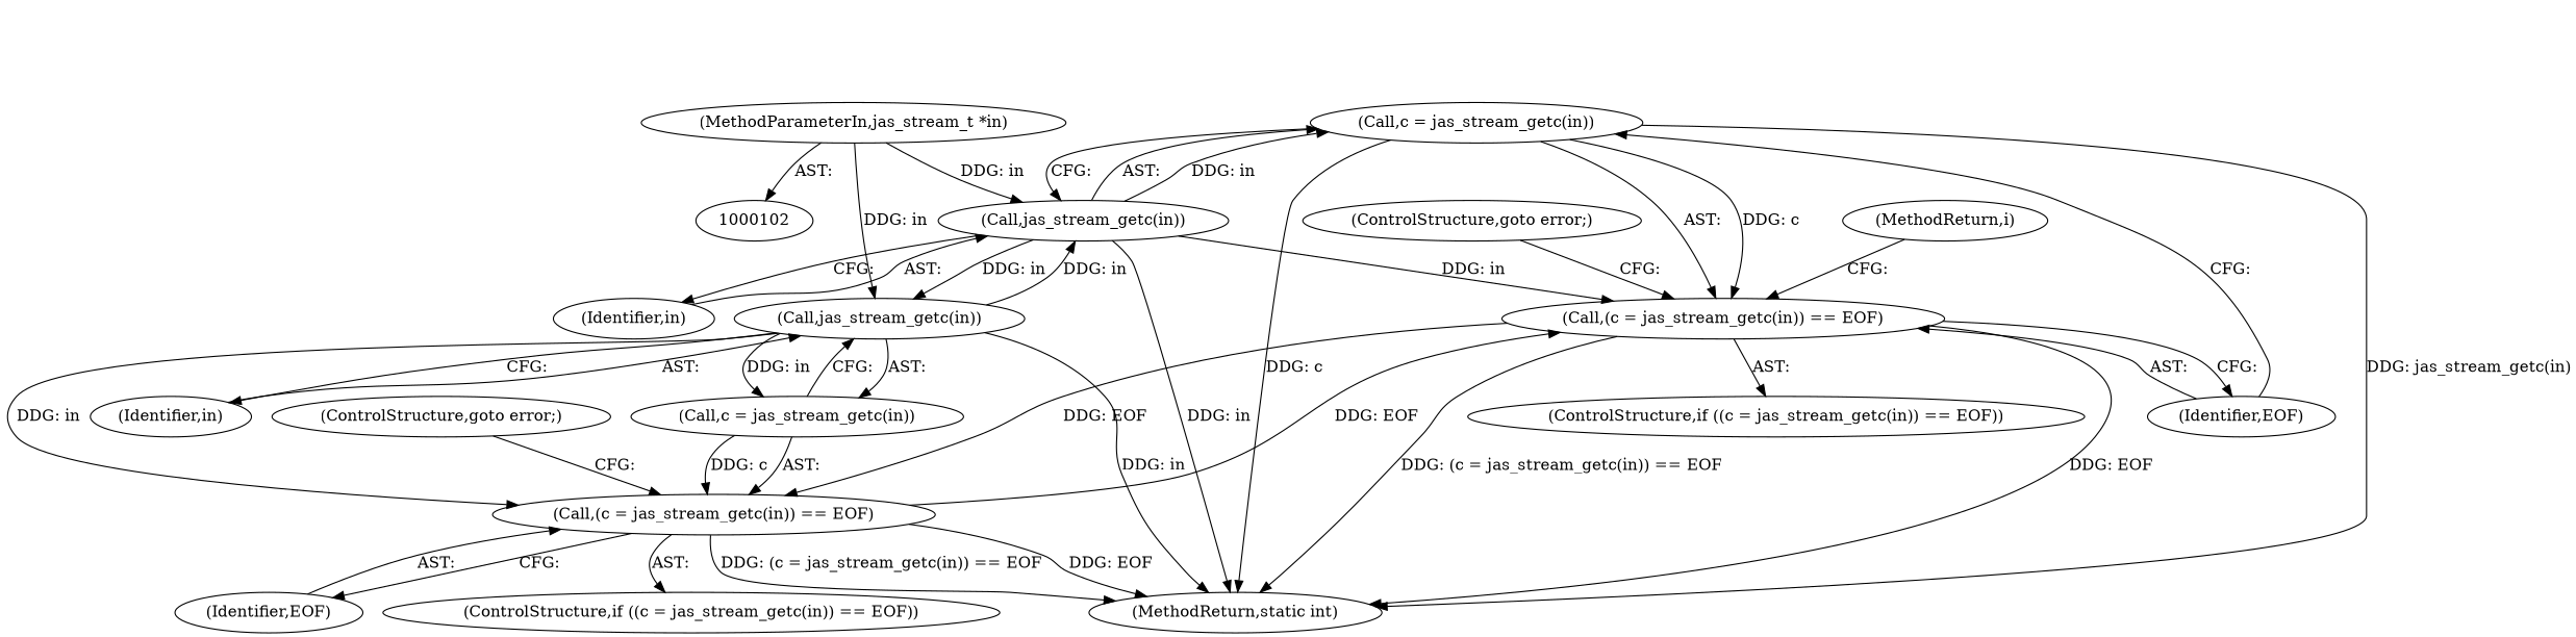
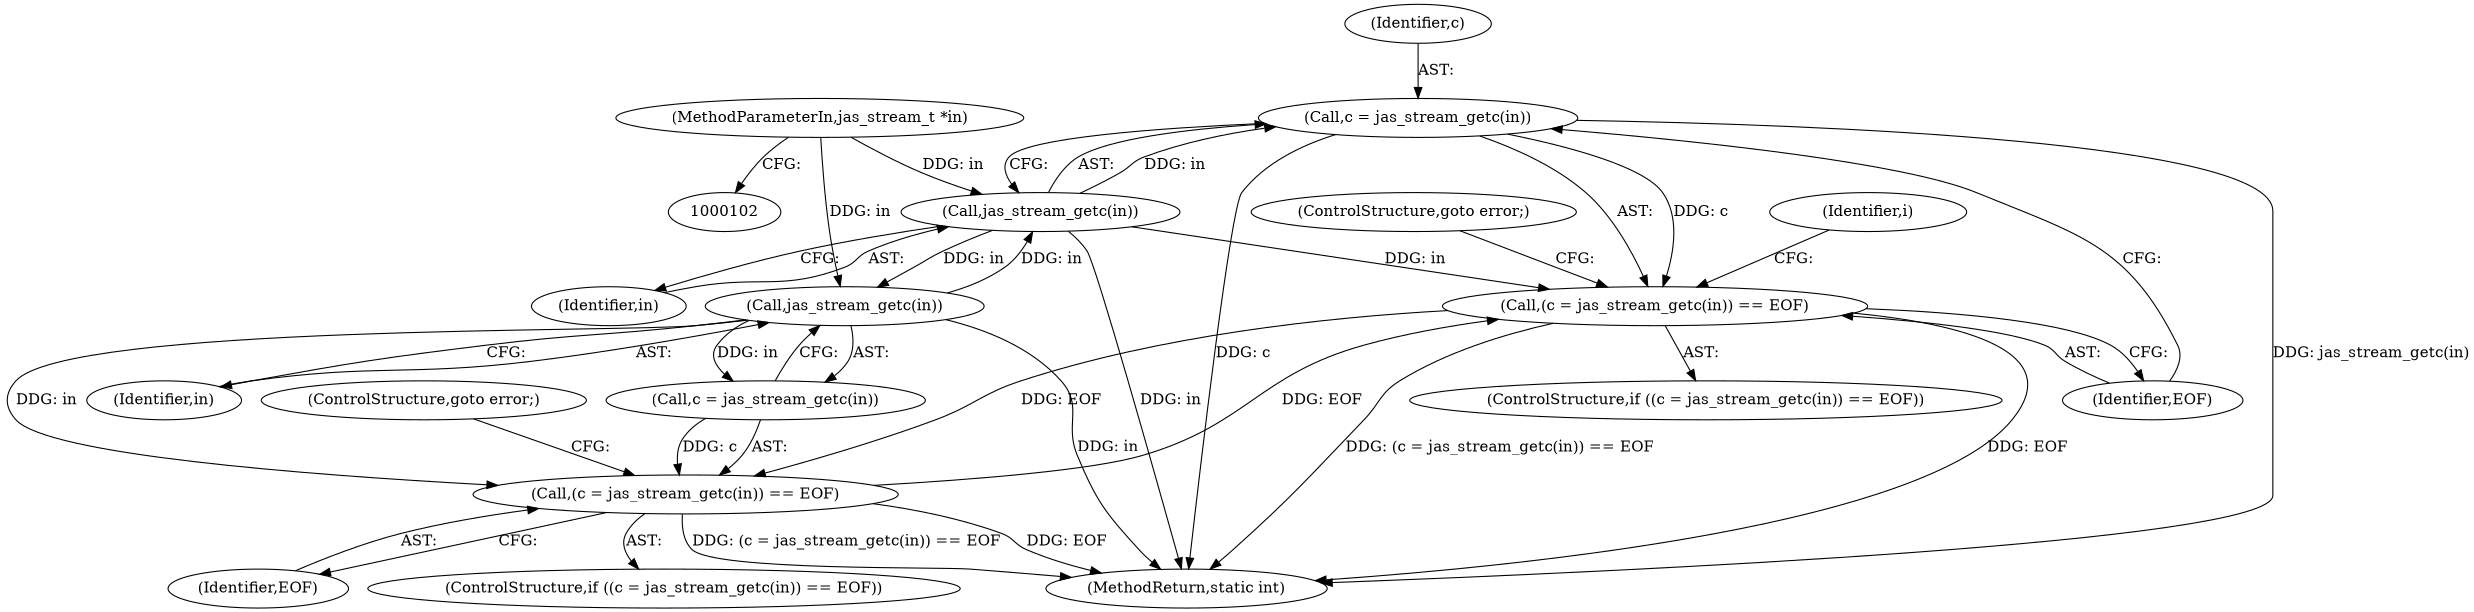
  digraph {
    n1 [label="(Call,c = jas_stream_getc(in))"]
    n2 [label="(Call,jas_stream_getc(in))"]
    n3 [label="(Call,(c = jas_stream_getc(in)) == EOF)"]
    n4 [label="(MethodReturn,static int)"]
    n5 [label="(Call,jas_stream_getc(in))"]
    n6 [label="(Identifier,in)"]
    n7 [label="(Call,(c = jas_stream_getc(in)) == EOF)"]
    n8 [label="(ControlStructure,if ((c = jas_stream_getc(in)) == EOF))"]
    n9 [label="(Identifier,EOF)"]
    n10 [label="(Identifier,in)"]
    n11 [label="(Call,c = jas_stream_getc(in))"]
    n12 [label="(ControlStructure,if ((c = jas_stream_getc(in)) == EOF))"]
    n13 [label="(Identifier,EOF)"]
    n14 [label="(MethodParameterIn,jas_stream_t *in)"]
    1000102
    n16 [label="(ControlStructure,goto error;)"]
+   n17 [label="(Identifier,c)"]
    n18 [label="(ControlStructure,goto error;)"]
-   n19 [label="(MethodReturn,i)"]
+   n19 [label="(Identifier,i)"]
    n1 -> n2 [label="CFG: "]
    n1 -> n3 [label="AST: "]
    n1 -> n3 [label="DDG: c"]
    n1 -> n4 [label="DDG: jas_stream_getc(in)"]
    n1 -> n4 [label="DDG: c"]
    n2 -> n1 [label="AST: "]
    n2 -> n1 [label="DDG: in"]
    n2 -> n3 [label="DDG: in"]
    n2 -> n4 [label="DDG: in"]
    n2 -> n5 [label="DDG: in"]
    n2 -> n6 [label="CFG: "]
    n3 -> n4 [label="DDG: (c = jas_stream_getc(in)) == EOF"]
    n3 -> n4 [label="DDG: EOF"]
    n3 -> n7 [label="DDG: EOF"]
    n3 -> n8 [label="AST: "]
    n3 -> n9 [label="CFG: "]
    n5 -> n2 [label="DDG: in"]
    n5 -> n4 [label="DDG: in"]
    n5 -> n7 [label="DDG: in"]
    n5 -> n10 [label="CFG: "]
    n5 -> n11 [label="AST: "]
    n5 -> n11 [label="DDG: in"]
    n6 -> n2 [label="AST: "]
    n7 -> n3 [label="DDG: EOF"]
    n7 -> n4 [label="DDG: (c = jas_stream_getc(in)) == EOF"]
    n7 -> n4 [label="DDG: EOF"]
    n7 -> n12 [label="AST: "]
    n7 -> n13 [label="CFG: "]
    n9 -> n1 [label="CFG: "]
    n9 -> n3 [label="AST: "]
    n10 -> n5 [label="AST: "]
    n11 -> n5 [label="CFG: "]
    n11 -> n7 [label="AST: "]
    n11 -> n7 [label="DDG: c"]
    n13 -> n7 [label="AST: "]
    n14 -> n2 [label="DDG: in"]
    n14 -> n5 [label="DDG: in"]
-   n14 -> 1000102 [label="AST: "]
+   n14 -> 1000102 [label="CFG: "]
    n16 -> n7 [label="CFG: "]
+   n17 -> n1 [label="AST: "]
    n18 -> n3 [label="CFG: "]
    n19 -> n3 [label="CFG: "]
  }
